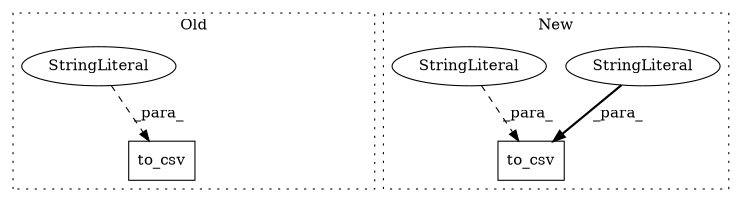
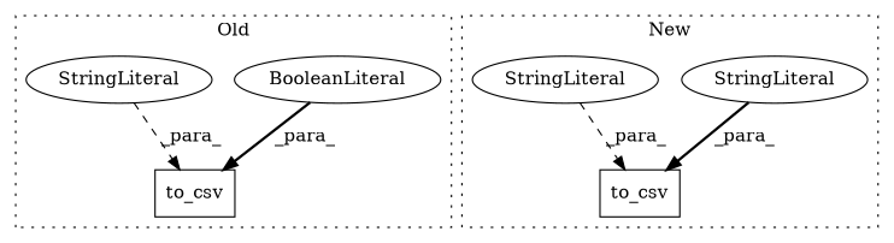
  digraph {
    node [a=45 l=3 shape=ellipse]
    edge [style=bold]
    n1 [a=32 l="7,1" label=to_csv s="1521,1553" shape=box]
+   n2 [a=9 l=5 label=BooleanLiteral s=1544]
    n3 [label=StringLiteral s=1540]
    n4 [a=32 l="7,1" label=to_csv s="1612,1654" shape=box]
    n5 [label=StringLiteral s=1636]
    n6 [label=StringLiteral s=1646]
    subgraph cluster_1 {
      label=Old
      style=dotted
      n1
+     n2
      n3
    }
    subgraph cluster_2 {
      label=New
      style=dotted
      n4
      n5
      n6
    }
+   n2 -> n1 [label=_para_]
    n3 -> n1 [label=_para_ style=dashed]
    n5 -> n4 [label=_para_]
    n6 -> n4 [label=_para_ style=dashed]
  }
